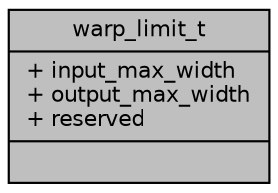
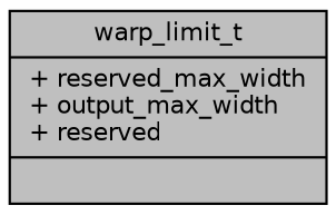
  digraph {
-   n1 [color=black fillcolor=grey75 fontcolor=black fontname=Helvetica fontsize=10 height=0.2 label="{warp_limit_t\n|+ input_max_width\l+ output_max_width\l+ reserved\l|}" shape=record style=filled width=0.4]
+   n1 [color=black fillcolor=grey75 fontcolor=black fontname=Helvetica fontsize=10 height=0.2 label="{warp_limit_t\n|+ reserved_max_width\l+ output_max_width\l+ reserved\l|}" shape=record style=filled width=0.4]
  }
